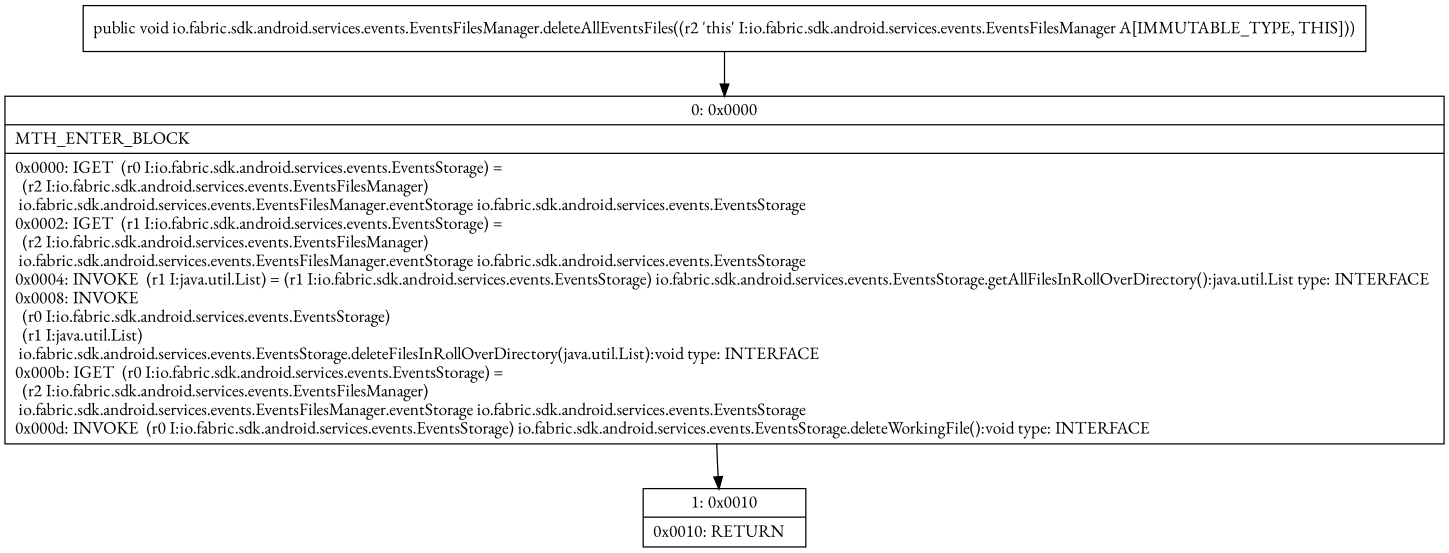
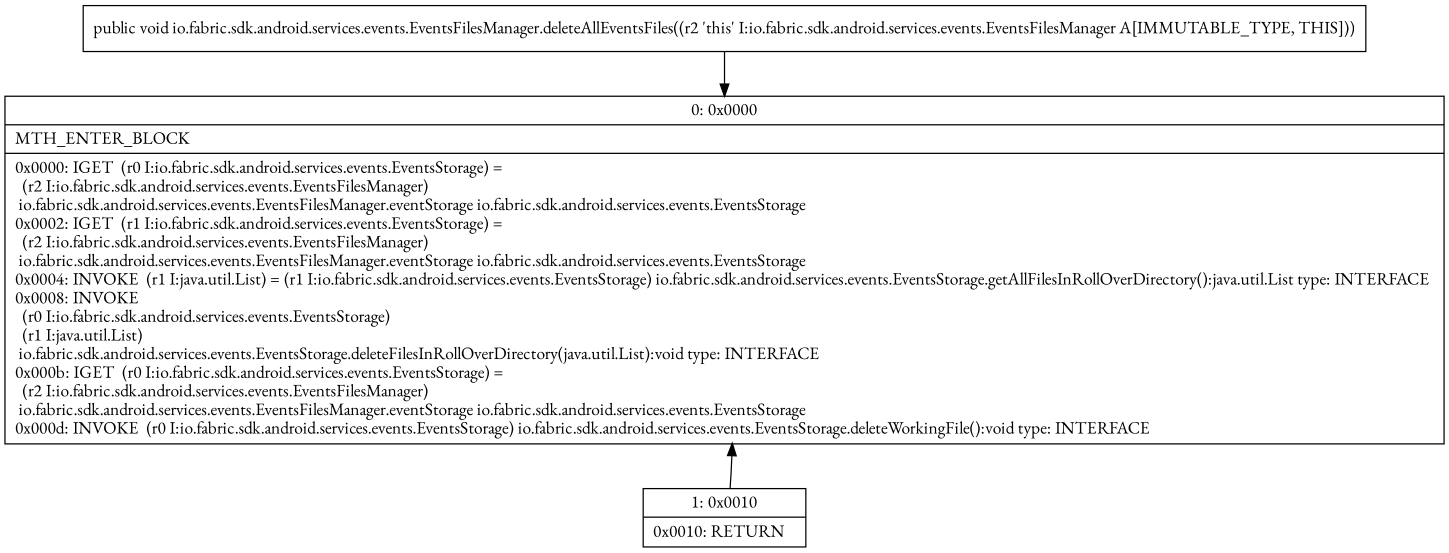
  digraph {
    fontname="EB Garamond"
    node [shape=record fontname="EB Garamond"]
    edge [fontname="EB Garamond"]
    n1 [label="{0\:\ 0x0000|MTH_ENTER_BLOCK\l|0x0000: IGET  (r0 I:io.fabric.sdk.android.services.events.EventsStorage) = \l  (r2 I:io.fabric.sdk.android.services.events.EventsFilesManager)\l io.fabric.sdk.android.services.events.EventsFilesManager.eventStorage io.fabric.sdk.android.services.events.EventsStorage \l0x0002: IGET  (r1 I:io.fabric.sdk.android.services.events.EventsStorage) = \l  (r2 I:io.fabric.sdk.android.services.events.EventsFilesManager)\l io.fabric.sdk.android.services.events.EventsFilesManager.eventStorage io.fabric.sdk.android.services.events.EventsStorage \l0x0004: INVOKE  (r1 I:java.util.List) = (r1 I:io.fabric.sdk.android.services.events.EventsStorage) io.fabric.sdk.android.services.events.EventsStorage.getAllFilesInRollOverDirectory():java.util.List type: INTERFACE \l0x0008: INVOKE  \l  (r0 I:io.fabric.sdk.android.services.events.EventsStorage)\l  (r1 I:java.util.List)\l io.fabric.sdk.android.services.events.EventsStorage.deleteFilesInRollOverDirectory(java.util.List):void type: INTERFACE \l0x000b: IGET  (r0 I:io.fabric.sdk.android.services.events.EventsStorage) = \l  (r2 I:io.fabric.sdk.android.services.events.EventsFilesManager)\l io.fabric.sdk.android.services.events.EventsFilesManager.eventStorage io.fabric.sdk.android.services.events.EventsStorage \l0x000d: INVOKE  (r0 I:io.fabric.sdk.android.services.events.EventsStorage) io.fabric.sdk.android.services.events.EventsStorage.deleteWorkingFile():void type: INTERFACE \l}"]
    n2 [label="{1\:\ 0x0010|0x0010: RETURN   \l}"]
    n3 [label="{public void io.fabric.sdk.android.services.events.EventsFilesManager.deleteAllEventsFiles((r2 'this' I:io.fabric.sdk.android.services.events.EventsFilesManager A[IMMUTABLE_TYPE, THIS])) }"]
-   n1 -> n2
+   n2 -> n1
    n3 -> n1
  }
